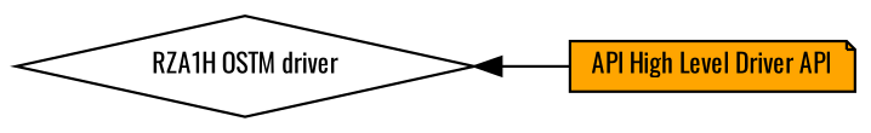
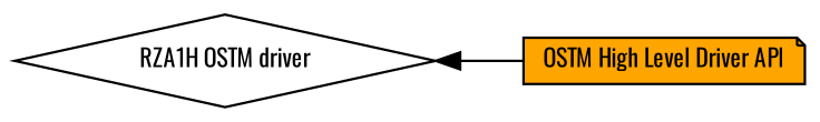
  digraph {
    rankdir=LR
    fontname=Oswald
    node [color=black fontname=Oswald fontsize=10 style=filled]
    n1 [fillcolor=white height=0.2 label="RZA1H OSTM driver" shape=diamond width=0.4]
-   n2 [fillcolor=orange fontcolor=black height=0.2 label="API High Level Driver API" shape=note width=0.4]
+   n2 [fillcolor=orange fontcolor=black height=0.2 label="OSTM High Level Driver API" shape=note width=0.4]
    n1 -> n2 [dir=back fontname=Oswald fontsize=10 labelfontname=Helvetica labelfontsize=10 shape=plaintext style=solid]
  }
